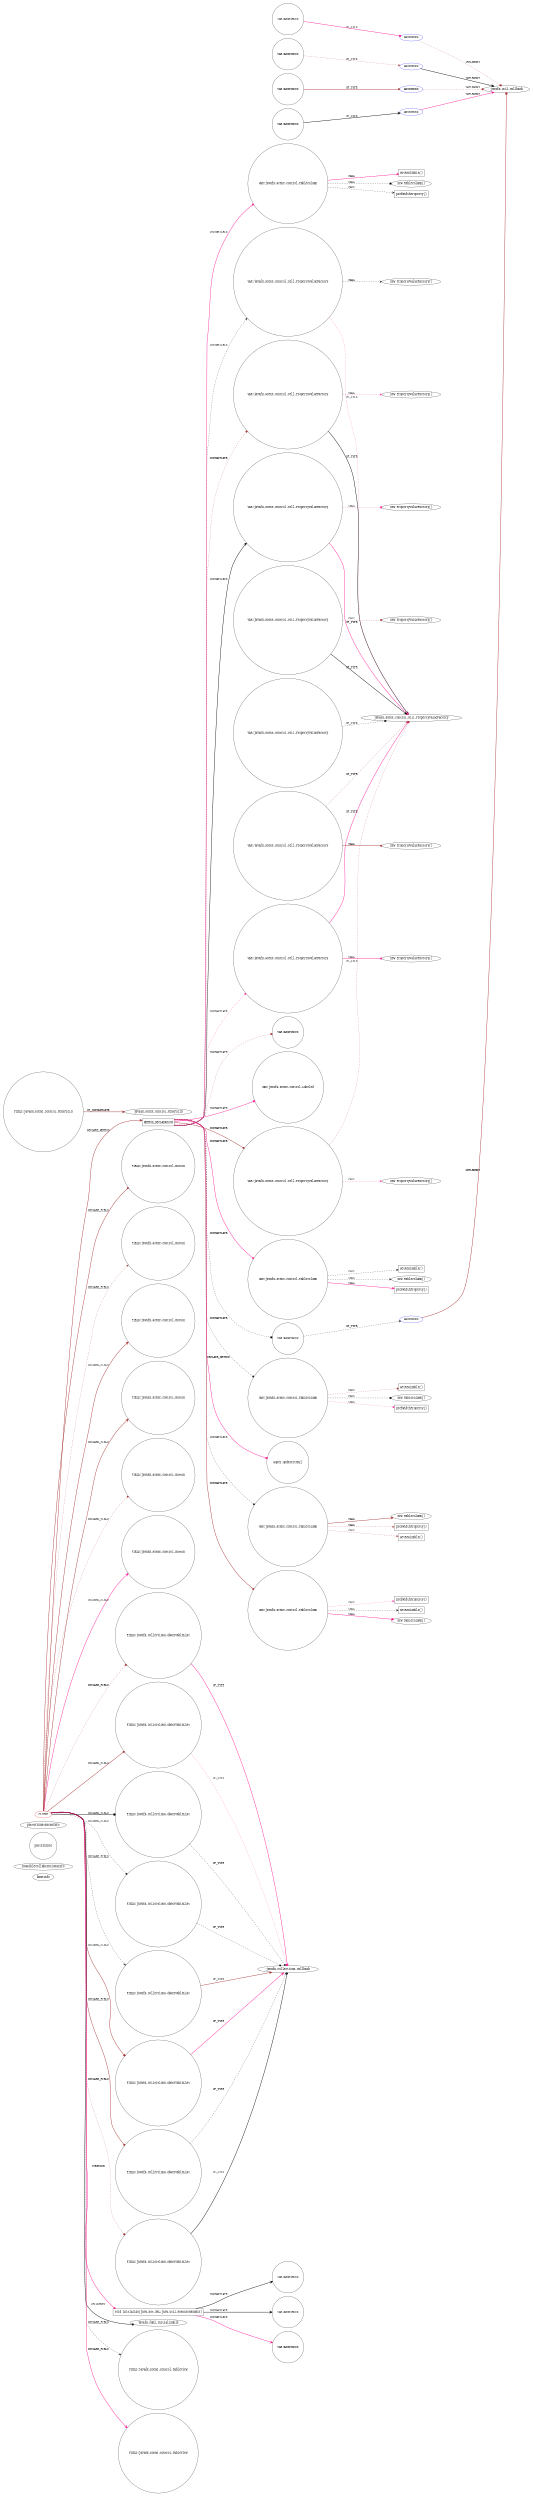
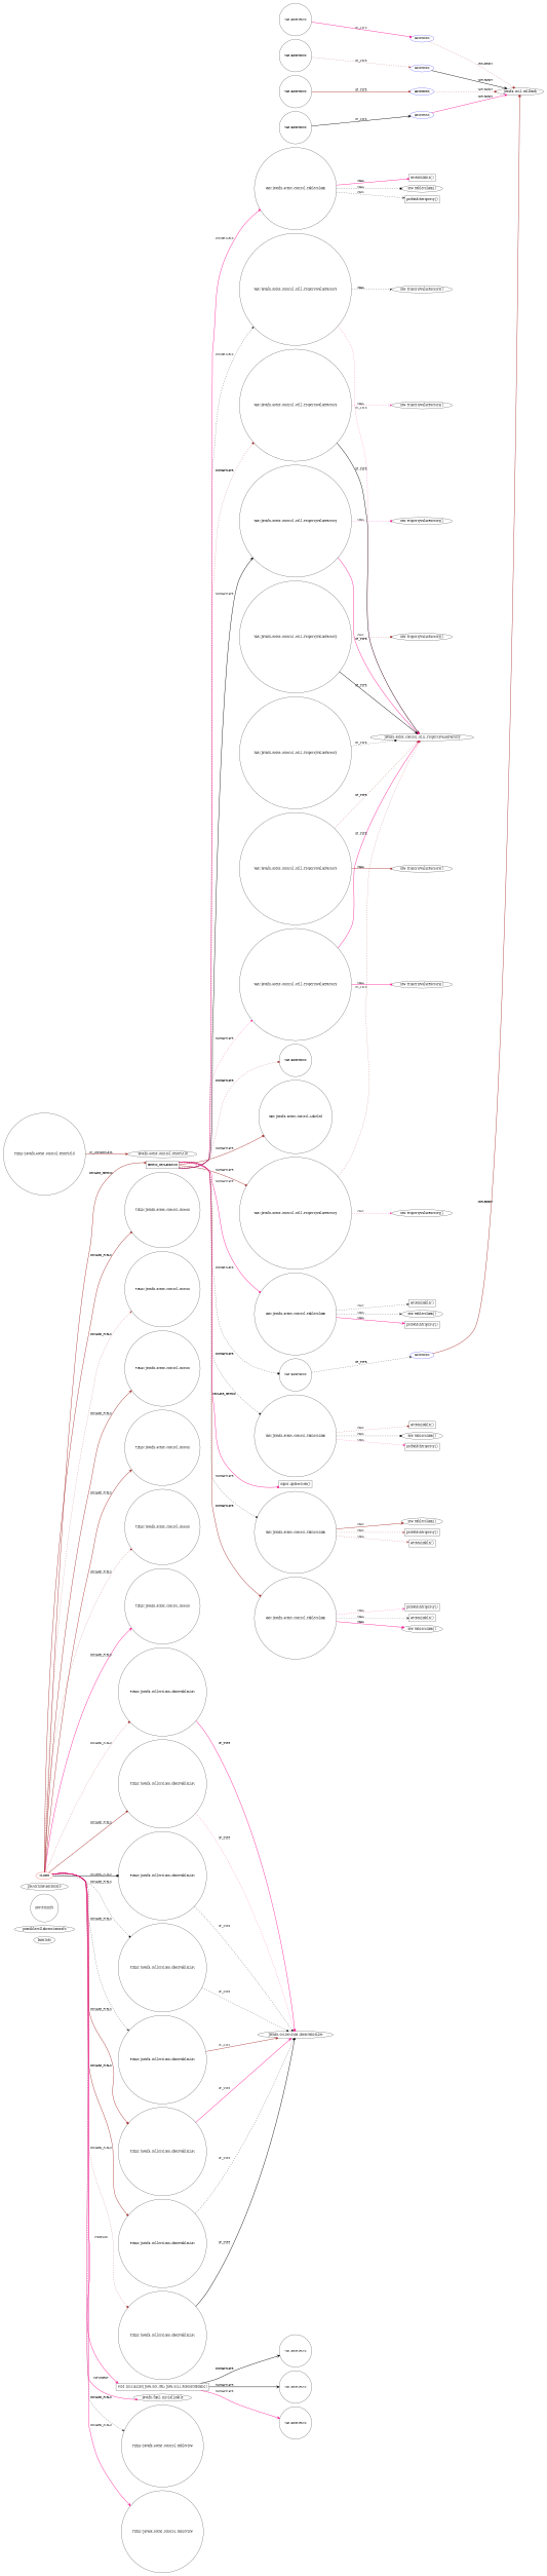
  digraph {
    fontname="Courier Prime"
    rankdir=LR
    node [fontname="Courier Prime" shape=circle isFrameworkType=false vertexType=VARIABLE_EXPRESION]
    edge [arrowhead=vee color=brown fontname="Courier Prime" style=bold]
    baseInfo [category=pattern graphId=863 isAnonymous=false possibleRelation=true shape="" isFrameworkType="" vertexType=""]
    possibleCollaborationsInfo [0="863~INSTANTIATION-~javafx.fxml.Initializable ~javafx.util.Callback ~false~true" 1="863~INSTANTIATION-~javafx.fxml.Initializable ~javafx.util.Callback ~false~true" 2="863~INSTANTIATION-~javafx.fxml.Initializable ~javafx.util.Callback ~false~true" 3="863~INSTANTIATION-~javafx.fxml.Initializable ~javafx.util.Callback ~false~true" 4="863~INSTANTIATION-CLIENT_METHOD_DECLARATION-~javafx.fxml.Initializable ~javafx.util.Callback ~false~true" shape="" isFrameworkType="" vertexType=""]
    patternInfo [frequency=2.0 patternRootClient=0 isFrameworkType="" vertexType=""]
    patternInstancesInfo [0="bianconejo-CEFX~/bianconejo-CEFX/CEFX-master/src/cefx/CEPrincipalController.java~CEPrincipalController~2114" 1="bianconejo-CEFX~/bianconejo-CEFX/CEFX-master/src/cefx/CECommandeController.java~CECommandeController~2084" shape="" isFrameworkType="" vertexType=""]
    n5 [label="javafx.util.Callback" vertexType=FRAMEWORK_INTERFACE_TYPE shape=""]
    n6 [color=blue label=ANONYMOUS vertexType=REFERENCE_ANONYMOUS_DECLARATION shape=""]
    n7 [color=blue label=ANONYMOUS vertexType=REFERENCE_ANONYMOUS_DECLARATION shape=""]
    n8 [color=blue label=ANONYMOUS vertexType=REFERENCE_ANONYMOUS_DECLARATION shape=""]
    n9 [color=blue label=ANONYMOUS vertexType=REFERENCE_ANONYMOUS_DECLARATION shape=""]
    n10 [color=blue label=ANONYMOUS vertexType=REFERENCE_ANONYMOUS_DECLARATION shape=""]
    n11 [label="VAR:ANONYMOUS"]
    n12 [label="VAR:ANONYMOUS"]
    n13 [label="VAR:ANONYMOUS"]
    n14 [label="VAR:ANONYMOUS"]
    n15 [label="VAR:ANONYMOUS"]
    n16 [label=METHOD_DECLARATION shape=box vertexType=CLIENT_METHOD_DECLARATION]
    n17 [label="VAR:javafx.scene.control.cell.PropertyValueFactory"]
    n18 [label="VAR:javafx.scene.control.cell.PropertyValueFactory"]
    n19 [label="VAR:javafx.scene.control.cell.PropertyValueFactory"]
    n20 [label="VAR:javafx.scene.control.cell.PropertyValueFactory"]
    n21 [label="VAR:javafx.scene.control.cell.PropertyValueFactory"]
    n22 [label="VAR:ANONYMOUS"]
    n23 [label="VAR:javafx.scene.control.Labeled"]
    n24 [label="VAR:javafx.scene.control.TableColumn"]
    n25 [label="VAR:javafx.scene.control.TableColumn"]
    n26 [label="VAR:javafx.scene.control.TableColumn"]
    n27 [label="VAR:javafx.scene.control.TableColumn"]
    n28 [label="VAR:javafx.scene.control.TableColumn"]
-   n29 [label="super.updateItem()" vertexType=SUPER_CALL]
+   n29 [label="super.updateItem()" shape=box vertexType=SUPER_CALL]
    n30 [label="new PropertyValueFactory()" vertexType=CONSTRUCTOR_CALL shape=""]
    n31 [label="javafx.scene.control.cell.PropertyValueFactory" vertexType=FRAMEWORK_CLASS_TYPE shape=""]
    n32 [label="new PropertyValueFactory()" vertexType=CONSTRUCTOR_CALL shape=""]
    n33 [label="new PropertyValueFactory()" vertexType=CONSTRUCTOR_CALL shape=""]
    n34 [label="new PropertyValueFactory()" vertexType=CONSTRUCTOR_CALL shape=""]
    n35 [label="new PropertyValueFactory()" vertexType=CONSTRUCTOR_CALL shape=""]
    n36 [label="new TableColumn()" vertexType=CONSTRUCTOR_CALL shape=""]
    n37 [label="prefWidthProperty()" shape=box vertexType=INSIDE_CALL]
    n38 [label="setResizable()" shape=box vertexType=INSIDE_CALL]
    n39 [label="new TableColumn()" vertexType=CONSTRUCTOR_CALL shape=""]
    n40 [label="prefWidthProperty()" shape=box vertexType=INSIDE_CALL]
    n41 [label="setResizable()" shape=box vertexType=INSIDE_CALL]
    n42 [label="new TableColumn()" vertexType=CONSTRUCTOR_CALL shape=""]
    n43 [label="prefWidthProperty()" shape=box vertexType=INSIDE_CALL]
    n44 [label="setResizable()" shape=box vertexType=INSIDE_CALL]
    n45 [label="new TableColumn()" vertexType=CONSTRUCTOR_CALL shape=""]
    n46 [label="prefWidthProperty()" shape=box vertexType=INSIDE_CALL]
    n47 [label="setResizable()" shape=box vertexType=INSIDE_CALL]
    n48 [label="new TableColumn()" vertexType=CONSTRUCTOR_CALL shape=""]
    n49 [label="prefWidthProperty()" shape=box vertexType=INSIDE_CALL]
    n50 [label="setResizable()" shape=box vertexType=INSIDE_CALL]
    n51 [color=red label=CLIENT vertexType=ROOT_CLIENT_CLASS_DECLARATION shape=""]
    n52 [label="FIELD:javafx.scene.control.Button" vertexType=FIELD_DECLARATION]
    n53 [label="FIELD:javafx.scene.control.Button" vertexType=FIELD_DECLARATION]
    n54 [label="FIELD:javafx.scene.control.Button" vertexType=FIELD_DECLARATION]
    n55 [label="FIELD:javafx.scene.control.Button" vertexType=FIELD_DECLARATION]
    n56 [label="FIELD:javafx.scene.control.Button" vertexType=FIELD_DECLARATION]
    n57 [label="FIELD:javafx.scene.control.Button" vertexType=FIELD_DECLARATION]
    n58 [label="FIELD:javafx.collections.ObservableList" vertexType=FIELD_DECLARATION]
    n59 [label="FIELD:javafx.collections.ObservableList" vertexType=FIELD_DECLARATION]
    n60 [label="FIELD:javafx.collections.ObservableList" vertexType=FIELD_DECLARATION]
    n61 [label="FIELD:javafx.collections.ObservableList" vertexType=FIELD_DECLARATION]
    n62 [label="FIELD:javafx.collections.ObservableList" vertexType=FIELD_DECLARATION]
    n63 [label="FIELD:javafx.collections.ObservableList" vertexType=FIELD_DECLARATION]
    n64 [label="FIELD:javafx.collections.ObservableList" vertexType=FIELD_DECLARATION]
    n65 [label="FIELD:javafx.collections.ObservableList" vertexType=FIELD_DECLARATION]
    n66 [label="void initialize(java.net.URL,java.util.ResourceBundle)" shape=box vertexType=OVERRIDING_METHOD_DECLARATION]
    n67 [label="javafx.fxml.Initializable" vertexType=FRAMEWORK_INTERFACE_TYPE shape=""]
    n68 [label="FIELD:javafx.scene.control.TableView" vertexType=FIELD_DECLARATION]
    n69 [label="FIELD:javafx.scene.control.TableView" vertexType=FIELD_DECLARATION]
-   n70 [label="javafx.collections.Callback" vertexType=FRAMEWORK_INTERFACE_TYPE shape=""]
+   n70 [label="javafx.collections.ObservableList" vertexType=FRAMEWORK_INTERFACE_TYPE shape=""]
    n71 [label="VAR:ANONYMOUS"]
    n72 [label="VAR:ANONYMOUS"]
    n73 [label="VAR:ANONYMOUS"]
    n74 [label="FIELD:javafx.scene.control.TextField" vertexType=FIELD_DECLARATION]
    n75 [label="javafx.scene.control.TextField" vertexType=FRAMEWORK_CLASS_TYPE shape=""]
    n76 [label="VAR:javafx.scene.control.cell.PropertyValueFactory"]
    n77 [label="new PropertyValueFactory()" vertexType=CONSTRUCTOR_CALL shape=""]
    n78 [label="VAR:javafx.scene.control.cell.PropertyValueFactory"]
    n79 [label="new PropertyValueFactory()" vertexType=CONSTRUCTOR_CALL shape=""]
    n80 [label="VAR:javafx.scene.control.cell.PropertyValueFactory"]
    n6 -> n5 [arrowhead=box label=IMPLEMENT style=dashed]
    n7 -> n5 [color=black label=IMPLEMENT]
    n8 -> n5 [arrowhead=box label=IMPLEMENT style=dashed]
    n9 -> n5 [color=deeppink label=IMPLEMENT]
    n10 -> n5 [arrowhead=box label=IMPLEMENT]
    n11 -> n9 [color=black label=OF_TYPE]
    n12 -> n8 [arrowhead=dot label=OF_TYPE]
    n13 -> n7 [label=OF_TYPE style=dashed]
    n14 -> n10 [color=black label=OF_TYPE style=dashed]
    n15 -> n6 [arrowhead=box color=deeppink label=OF_TYPE]
    n16 -> n14 [arrowhead=box color=black label=INSTANTIATE style=dashed]
    n16 -> n17 [color=black label=INSTANTIATE]
    n16 -> n18 [arrowhead=dot color=deeppink label=INSTANTIATE style=dashed]
    n16 -> n19 [arrowhead=dot label=INSTANTIATE]
    n16 -> n20 [arrowhead=box label=INSTANTIATE style=dashed]
    n16 -> n21 [color=black label=INSTANTIATE style=dashed]
    n16 -> n22 [arrowhead=box label=INSTANTIATE style=dashed]
-   n16 -> n23 [arrowhead=box color=deeppink label=INSTANTIATE]
+   n16 -> n23 [arrowhead=box label=INSTANTIATE]
    n16 -> n24 [arrowhead=dot color=black label=INSTANTIATE style=dashed]
    n16 -> n25 [arrowhead=dot color=black label=INSTANTIATE style=dashed]
    n16 -> n26 [arrowhead=dot label=INSTANTIATE]
    n16 -> n27 [arrowhead=dot color=deeppink label=INSTANTIATE]
    n16 -> n28 [arrowhead=dot color=deeppink label=INSTANTIATE]
    n16 -> n29 [arrowhead=box color=deeppink label=DECLARE_METHOD]
    n17 -> n30 [arrowhead=box color=deeppink label=CALL style=dashed]
    n17 -> n31 [arrowhead=dot color=deeppink label=OF_TYPE]
    n18 -> n31 [arrowhead=box color=deeppink label=OF_TYPE]
    n18 -> n32 [arrowhead=dot color=deeppink label=CALL]
    n19 -> n31 [arrowhead=dot label=OF_TYPE style=dashed]
    n19 -> n33 [color=deeppink label=CALL style=dashed]
    n20 -> n31 [color=black label=OF_TYPE]
    n20 -> n34 [color=deeppink label=CALL style=dashed]
    n21 -> n31 [arrowhead=box color=deeppink label=OF_TYPE style=dashed]
    n21 -> n35 [color=black label=CALL style=dashed]
    n24 -> n36 [arrowhead=box color=black label=CALL style=dashed]
    n24 -> n37 [arrowhead=dot color=deeppink label=CALL style=dashed]
    n24 -> n38 [arrowhead=dot label=CALL style=dashed]
    n25 -> n39 [label=CALL]
    n25 -> n40 [label=CALL style=dashed]
    n25 -> n41 [label=CALL style=dashed]
    n26 -> n42 [arrowhead=box color=deeppink label=CALL]
    n26 -> n43 [color=deeppink label=CALL style=dashed]
    n26 -> n44 [color=black label=CALL style=dashed]
    n27 -> n45 [arrowhead=box color=black label=CALL style=dashed]
    n27 -> n46 [color=black label=CALL style=dashed]
    n27 -> n47 [arrowhead=dot color=deeppink label=CALL]
    n28 -> n48 [color=black label=CALL style=dashed]
    n28 -> n49 [color=deeppink label=CALL]
    n28 -> n50 [color=black label=CALL style=dashed]
-   n51 -> n16 [label=DECLARE_METHOD]
+   n51 -> n16 [arrowhead=dot label=DECLARE_METHOD]
    n51 -> n52 [arrowhead=dot label=DECLARE_FIELD]
    n51 -> n53 [label=DECLARE_FIELD style=dashed]
    n51 -> n54 [label=DECLARE_FIELD]
    n51 -> n55 [label=DECLARE_FIELD]
    n51 -> n56 [arrowhead=dot label=DECLARE_FIELD style=dashed]
    n51 -> n57 [color=deeppink label=DECLARE_FIELD]
    n51 -> n58 [arrowhead=box label=DECLARE_FIELD]
    n51 -> n59 [arrowhead=dot label=DECLARE_FIELD]
    n51 -> n60 [arrowhead=box label=DECLARE_FIELD style=dashed]
    n51 -> n61 [arrowhead=box label=DECLARE_FIELD style=dashed]
    n51 -> n62 [arrowhead=dot label=DECLARE_FIELD]
    n51 -> n63 [arrowhead=box color=black label=DECLARE_FIELD]
    n51 -> n64 [arrowhead=dot color=black label=DECLARE_FIELD style=dashed]
    n51 -> n65 [color=black label=DECLARE_FIELD style=dashed]
-   n51 -> n66 [arrowhead=dot color=deeppink label=OVERRIDE]
-   n51 -> n67 [arrowhead=dot color=black label=IMPLEMENT]
+   n51 -> n66 [color=deeppink label=OVERRIDE]
+   n51 -> n67 [arrowhead=dot color=deeppink label=IMPLEMENT]
    n51 -> n68 [color=black label=DECLARE_FIELD style=dashed]
    n51 -> n69 [color=deeppink label=DECLARE_FIELD]
    n58 -> n70 [color=deeppink label=OF_TYPE]
    n59 -> n70 [color=black label=OF_TYPE style=dashed]
    n60 -> n70 [arrowhead=dot color=black label=OF_TYPE]
    n61 -> n70 [arrowhead=box color=deeppink label=OF_TYPE]
    n62 -> n70 [color=deeppink label=OF_TYPE style=dashed]
    n63 -> n70 [arrowhead=dot color=black label=OF_TYPE style=dashed]
    n64 -> n70 [arrowhead=dot color=black label=OF_TYPE style=dashed]
    n65 -> n70 [label=OF_TYPE]
    n66 -> n71 [color=deeppink label=INSTANTIATE]
    n66 -> n72 [color=black label=INSTANTIATE]
    n66 -> n73 [color=black label=INSTANTIATE]
    n74 -> n75 [label=OF_INSTANTIATE]
    n76 -> n31 [label=OF_TYPE style=dashed]
    n76 -> n77 [arrowhead=dot label=CALL]
    n78 -> n31 [color=black label=OF_TYPE]
    n78 -> n79 [arrowhead=box label=CALL style=dashed]
    n80 -> n31 [arrowhead=box color=black label=OF_TYPE style=dashed]
  }
